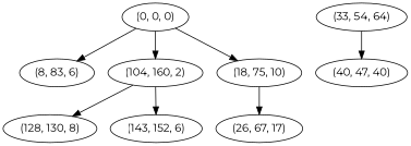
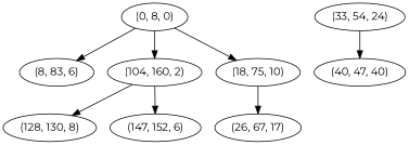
  digraph {
    fontname=Montserrat
    node [fontname=Montserrat]
    edge [fontname=Montserrat]
-   "(0, 0, 0)"
+   "(0, 0, 0)" [label="(0, 8, 0)"]
    "(8, 83, 6)"
    "(104, 160, 2)"
    "(18, 75, 10)"
    n5 [label="(128, 130, 8)"]
-   "(147, 152, 6)" [label="(143, 152, 6)"]
+   "(147, 152, 6)"
    "(26, 67, 17)"
    n8 [label="(40, 47, 40)"]
-   "(33, 54, 24)" [label="(33, 54, 64)"]
+   "(33, 54, 24)"
    "(0, 0, 0)" -> "(8, 83, 6)"
    "(0, 0, 0)" -> "(104, 160, 2)"
    "(0, 0, 0)" -> "(18, 75, 10)"
    "(104, 160, 2)" -> n5
    "(104, 160, 2)" -> "(147, 152, 6)"
    "(18, 75, 10)" -> "(26, 67, 17)"
    "(33, 54, 24)" -> n8
  }
